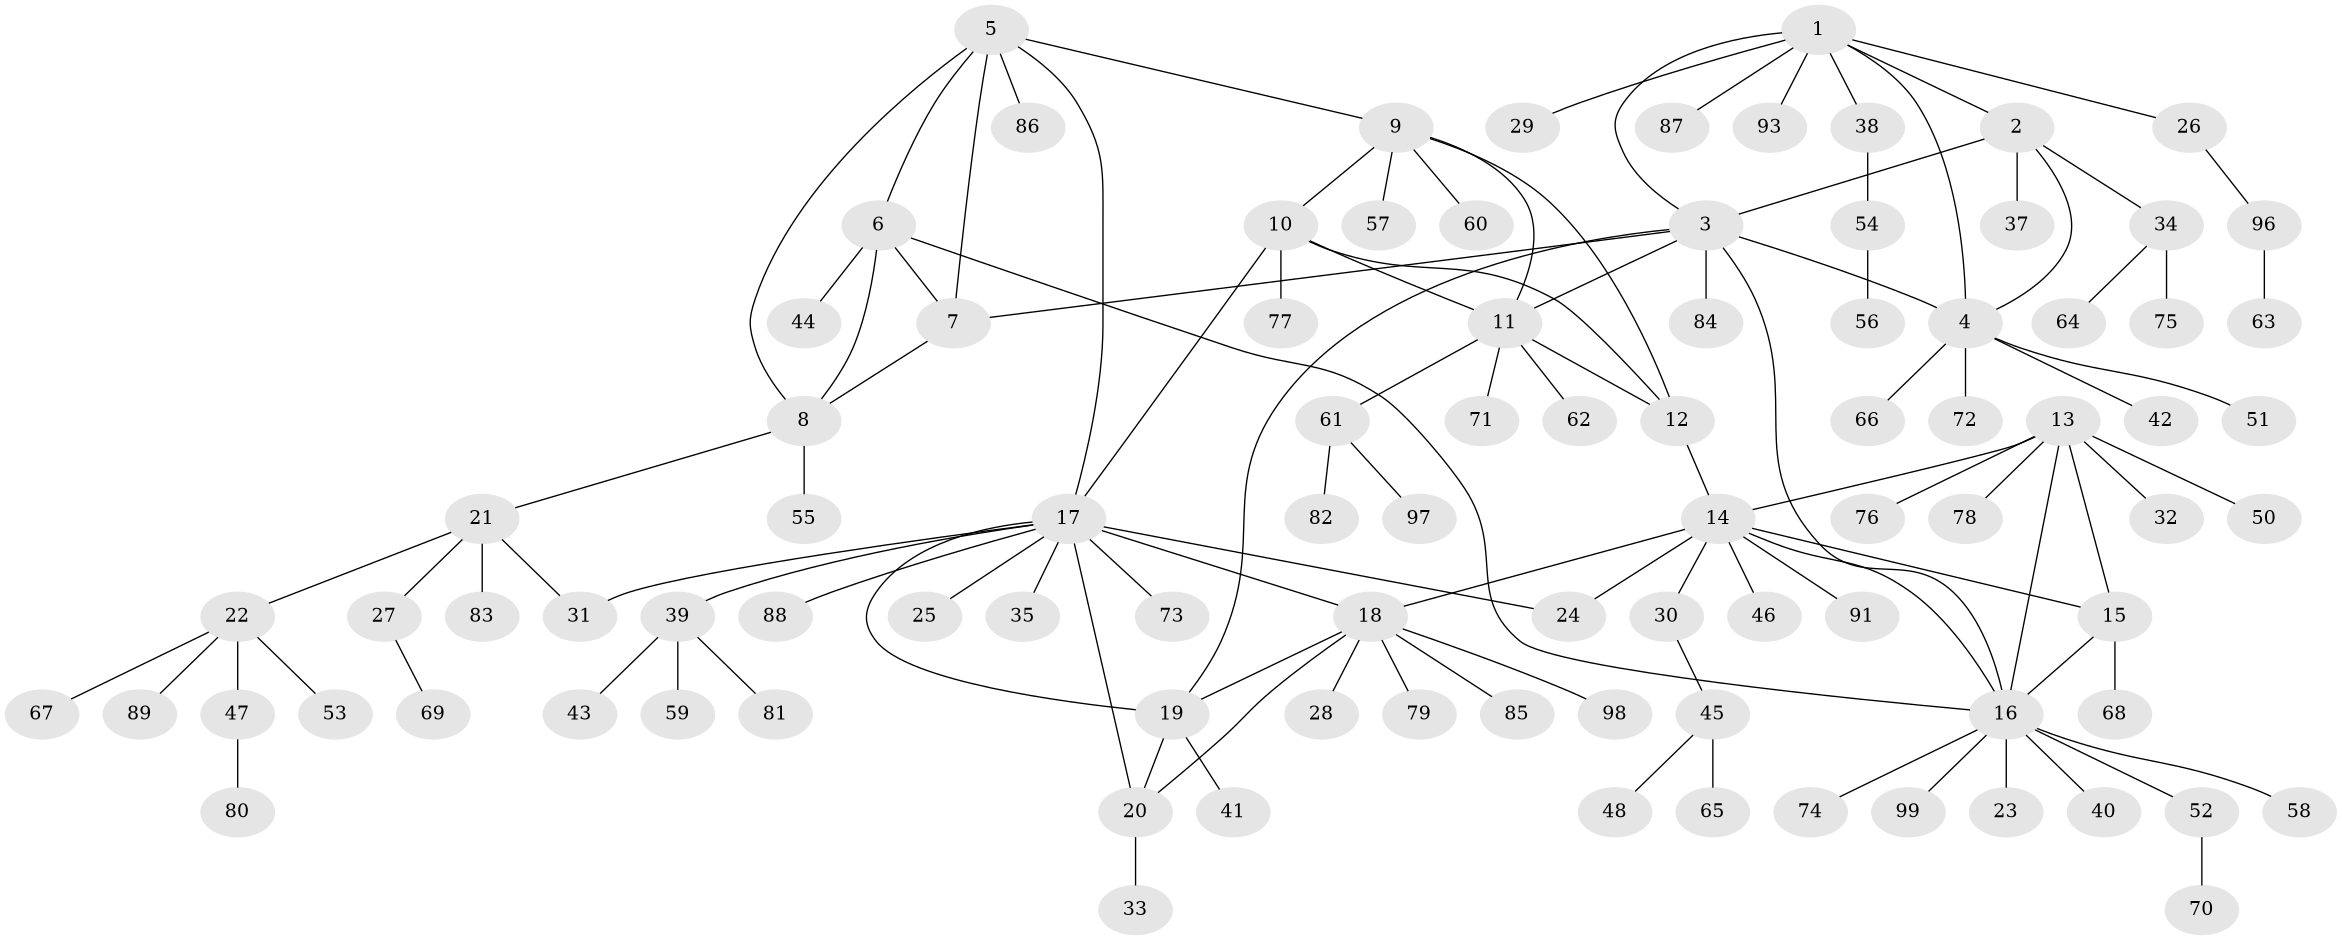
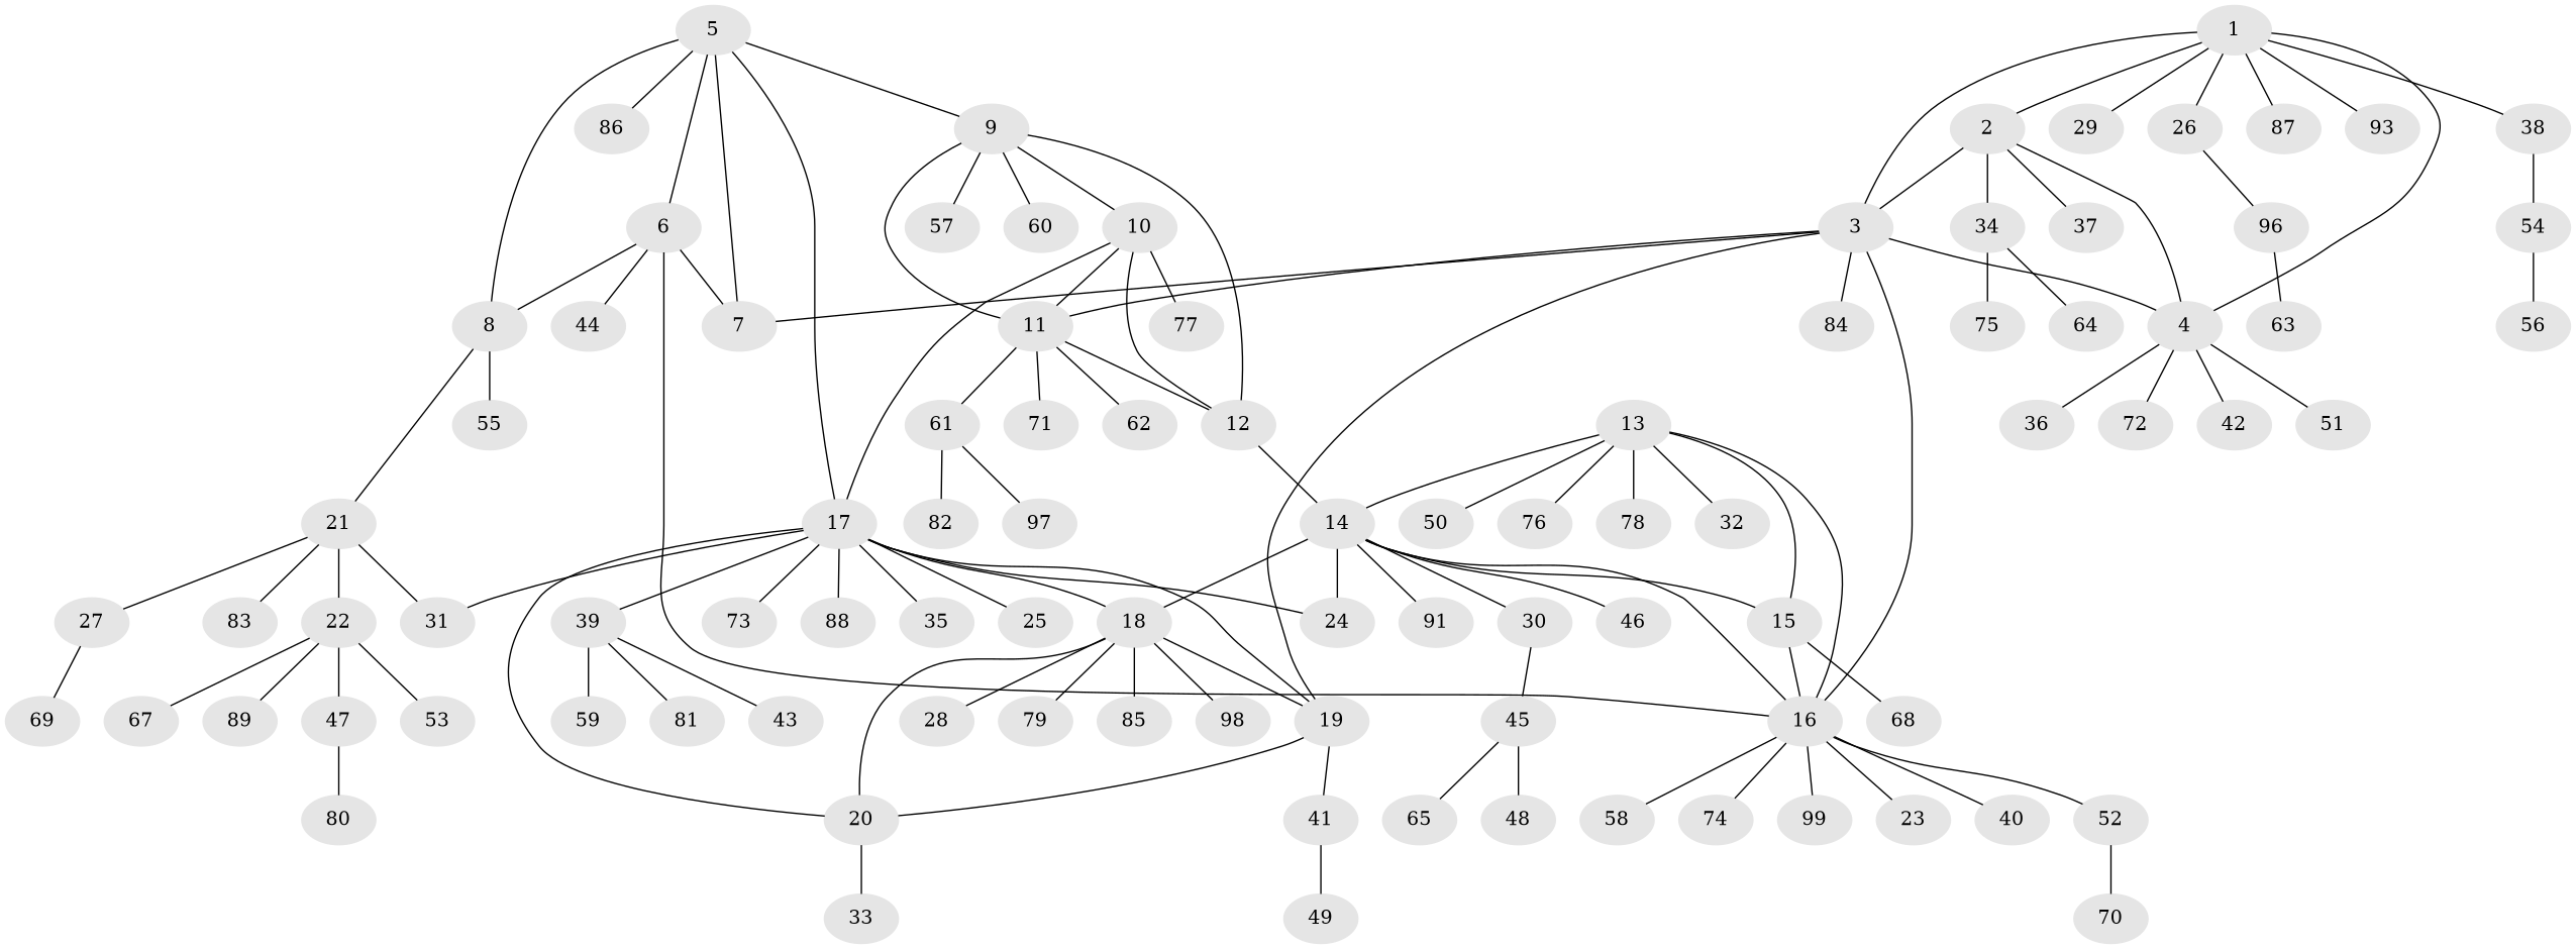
  graph {
    node [color=gray90 style=filled]
    1
    2
    3
    4
    26
    29
    38
    87
    93
    34
    37
    7
    11
    16
    19
    84
    42
    51
-   66
+   66 [label=36]
    72
    n21 [label=96]
    54
    64
    75
    8
    12
    61
    62
    71
    23
    40
    52
    58
    74
    n35 [label=99]
    20
    41
    5
    6
    9
    17
    86
    44
    21
    55
    10
    57
    60
    18
    24
    25
    31
    35
    39
    73
    88
    22
    27
    83
    77
    14
    82
    n63 [label=97]
    15
    30
    46
    91
    13
    32
    50
    76
    78
    68
    28
    79
    85
    n77 [label=98]
    45
    70
    33
    43
    59
    81
+   49
    47
    53
    67
    89
    69
    80
    63
    48
    65
    56
    1 -- 2
    1 -- 3
    1 -- 4
    1 -- 26
    1 -- 29
    1 -- 38
    1 -- 87
    1 -- 93
    2 -- 3
    2 -- 4
    2 -- 34
    2 -- 37
    3 -- 4
    3 -- 7
    3 -- 11
    3 -- 16
    3 -- 19
    3 -- 84
    4 -- 42
    4 -- 51
    4 -- 66
    4 -- 72
    26 -- n21
    38 -- 54
    34 -- 64
    34 -- 75
-   7 -- 8
    11 -- 12
    11 -- 61
    11 -- 62
    11 -- 71
    16 -- 23
    16 -- 40
    16 -- 52
    16 -- 58
    16 -- 74
    16 -- n35
    19 -- 20
    19 -- 41
    n21 -- 63
    54 -- 56
    8 -- 21
    8 -- 55
    12 -- 14
    61 -- 82
    61 -- n63
    52 -- 70
    20 -- 33
+   41 -- 49
    5 -- 7
    5 -- 8
    5 -- 6
    5 -- 9
    5 -- 17
    5 -- 86
    6 -- 7
    6 -- 16
    6 -- 8
    6 -- 44
    9 -- 11
    9 -- 12
    9 -- 10
    9 -- 57
    9 -- 60
    17 -- 19
    17 -- 20
    17 -- 18
    17 -- 24
    17 -- 25
    17 -- 31
    17 -- 35
    17 -- 39
    17 -- 73
    17 -- 88
    21 -- 31
    21 -- 22
    21 -- 27
    21 -- 83
    10 -- 11
    10 -- 12
    10 -- 17
    10 -- 77
    18 -- 19
    18 -- 20
    18 -- 28
    18 -- 79
    18 -- 85
    18 -- n77
    39 -- 43
    39 -- 59
    39 -- 81
    22 -- 47
    22 -- 53
    22 -- 67
    22 -- 89
    27 -- 69
    14 -- 16
    14 -- 18
    14 -- 24
    14 -- 15
    14 -- 30
    14 -- 46
    14 -- 91
    15 -- 16
    15 -- 68
    30 -- 45
    13 -- 16
    13 -- 14
    13 -- 15
    13 -- 32
    13 -- 50
    13 -- 76
    13 -- 78
    45 -- 48
    45 -- 65
    47 -- 80
  }
